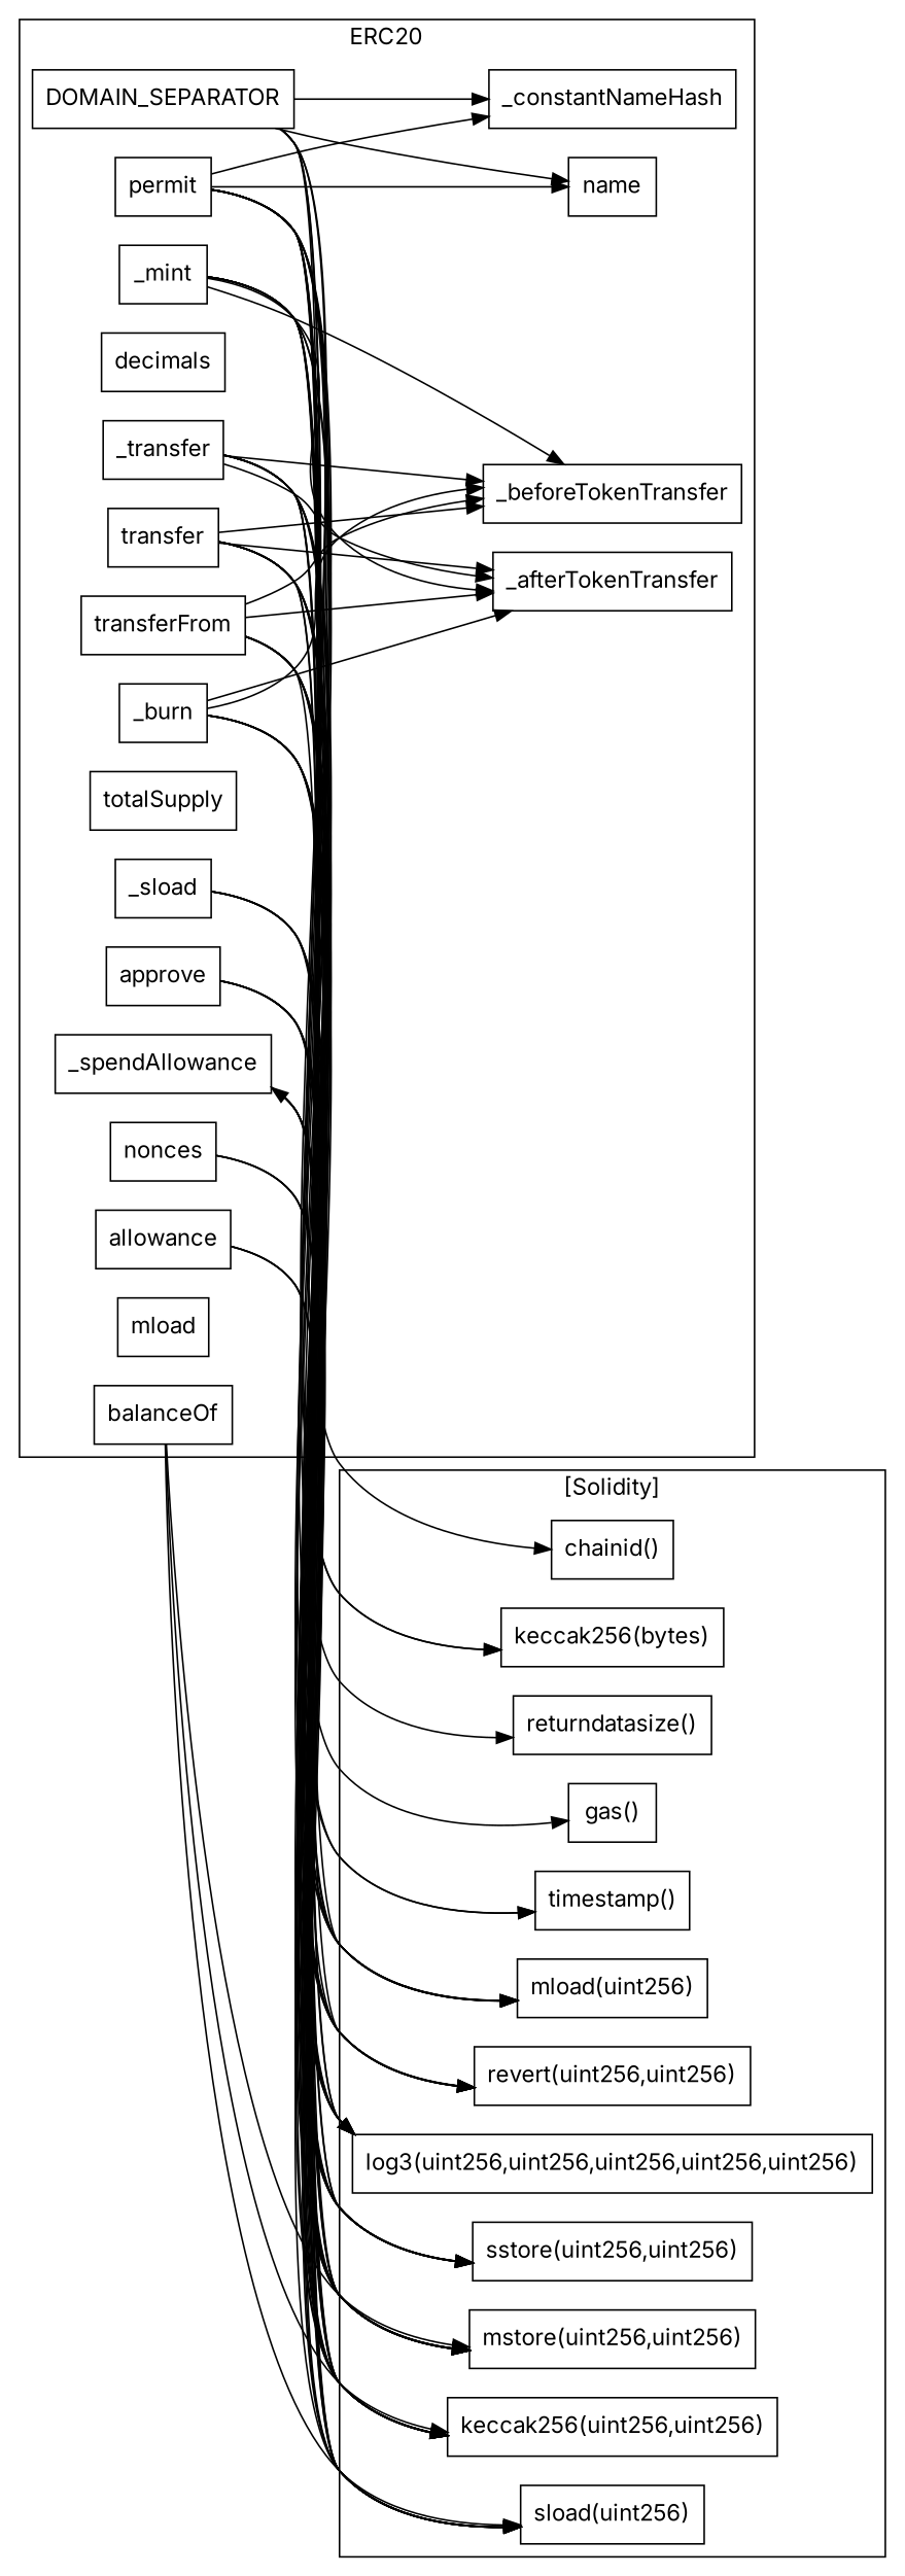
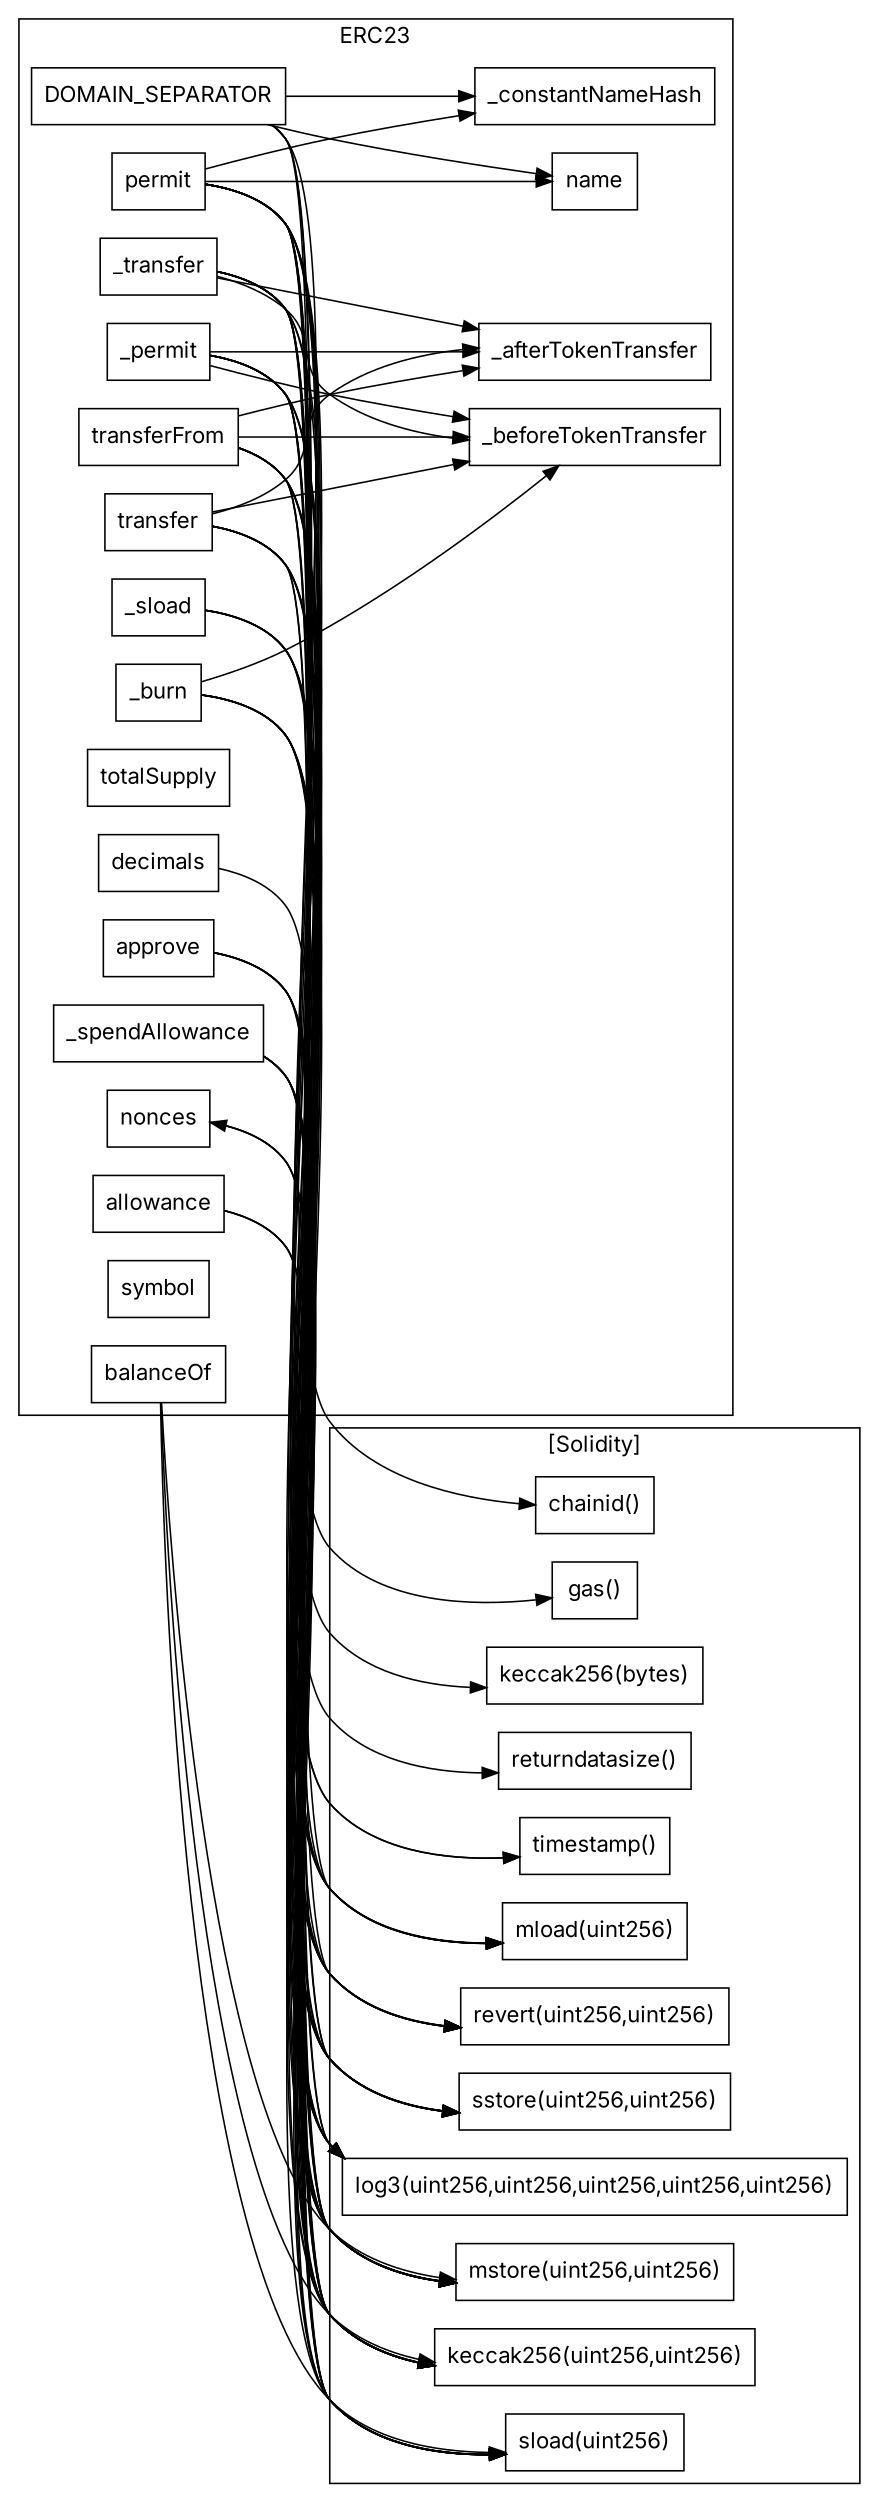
  strict digraph {
    fontname=Inter
    rankdir=LR
    node [fontname=Inter shape=box]
    edge [fontname=Inter]
    n1 [label=permit]
    n2 [label=name]
    n3 [label=_constantNameHash]
    n4 [label=approve]
    n5 [label=transfer]
    n6 [label=_afterTokenTransfer]
    n7 [label=_beforeTokenTransfer]
    n8 [label=decimals]
    n9 [label=allowance]
    n10 [label=_spendAllowance]
    n11 [label=balanceOf]
    n12 [label=transferFrom]
    n13 [label=totalSupply]
    n14 [label=_transfer]
    n15 [label=nonces]
    n16 [label=_sload]
    n17 [label=DOMAIN_SEPARATOR]
-   n18 [label=_mint]
-   n19 [label=mload]
+   n18 [label=_permit]
+   n19 [label=symbol]
    n20 [label=_burn]
    "sstore(uint256,uint256)"
    "revert(uint256,uint256)"
    "mload(uint256)"
    "mstore(uint256,uint256)"
    "returndatasize()"
    "sload(uint256)"
    "gas()"
    "keccak256(uint256,uint256)"
    "chainid()"
    "keccak256(bytes)"
    "timestamp()"
    "log3(uint256,uint256,uint256,uint256,uint256)"
    subgraph cluster_1 {
-     label=ERC20
+     label=ERC23
      n1
      n2
      n3
      n4
      n5
      n6
      n7
      n8
      n9
      n10
      n11
      n12
      n13
      n14
      n15
      n16
      n17
      n18
      n19
      n20
    }
    subgraph cluster_2 {
      label="[Solidity]"
      "sstore(uint256,uint256)"
      "revert(uint256,uint256)"
      "mload(uint256)"
      "mstore(uint256,uint256)"
      "returndatasize()"
      "sload(uint256)"
      "gas()"
      "keccak256(uint256,uint256)"
      "chainid()"
      "keccak256(bytes)"
      "timestamp()"
      "log3(uint256,uint256,uint256,uint256,uint256)"
    }
    n1 -> n2
    n1 -> n3
    n1 -> "sstore(uint256,uint256)"
    n1 -> "revert(uint256,uint256)"
    n1 -> "mload(uint256)"
    n1 -> "mstore(uint256,uint256)"
    n1 -> "returndatasize()"
    n1 -> "sload(uint256)"
    n1 -> "gas()"
    n1 -> "keccak256(uint256,uint256)"
    n1 -> "keccak256(bytes)"
    n1 -> "timestamp()"
-   n1 -> "log3(uint256,uint256,uint256,uint256,uint256)"
+   n8 -> "log3(uint256,uint256,uint256,uint256,uint256)"
    n4 -> "sstore(uint256,uint256)"
    n4 -> "mload(uint256)"
    n4 -> "mstore(uint256,uint256)"
    n4 -> "keccak256(uint256,uint256)"
    n4 -> "log3(uint256,uint256,uint256,uint256,uint256)"
    n5 -> n6
    n5 -> n7
    n5 -> "sstore(uint256,uint256)"
    n5 -> "revert(uint256,uint256)"
-   n5 -> "mload(uint256)"
    n5 -> "mstore(uint256,uint256)"
    n5 -> "sload(uint256)"
    n5 -> "keccak256(uint256,uint256)"
    n5 -> "log3(uint256,uint256,uint256,uint256,uint256)"
    n9 -> "mstore(uint256,uint256)"
    n9 -> "sload(uint256)"
    n9 -> "keccak256(uint256,uint256)"
    n10 -> "sstore(uint256,uint256)"
-   "revert(uint256,uint256)" -> n10
+   n10 -> "revert(uint256,uint256)"
    n10 -> "mstore(uint256,uint256)"
    n10 -> "sload(uint256)"
    n10 -> "keccak256(uint256,uint256)"
    n11 -> "mstore(uint256,uint256)"
    n11 -> "sload(uint256)"
    n11 -> "keccak256(uint256,uint256)"
    n12 -> n6
    n12 -> n7
    n12 -> "sstore(uint256,uint256)"
    n12 -> "revert(uint256,uint256)"
    n12 -> "mload(uint256)"
    n12 -> "mstore(uint256,uint256)"
    n12 -> "sload(uint256)"
    n12 -> "keccak256(uint256,uint256)"
    n12 -> "log3(uint256,uint256,uint256,uint256,uint256)"
    n14 -> n6
    n14 -> n7
    n14 -> "sstore(uint256,uint256)"
    n14 -> "revert(uint256,uint256)"
    n14 -> "mstore(uint256,uint256)"
    n14 -> "sload(uint256)"
    n14 -> "keccak256(uint256,uint256)"
    n14 -> "timestamp()"
    n14 -> "log3(uint256,uint256,uint256,uint256,uint256)"
    n15 -> "mstore(uint256,uint256)"
    n15 -> "sload(uint256)"
-   n15 -> "keccak256(uint256,uint256)"
+   "keccak256(uint256,uint256)" -> n15
    n16 -> "sstore(uint256,uint256)"
    n16 -> "mload(uint256)"
    n16 -> "mstore(uint256,uint256)"
    n16 -> "keccak256(uint256,uint256)"
    n16 -> "log3(uint256,uint256,uint256,uint256,uint256)"
    n17 -> n2
    n17 -> n3
    n17 -> "mload(uint256)"
    n17 -> "mstore(uint256,uint256)"
    n17 -> "keccak256(uint256,uint256)"
    n17 -> "chainid()"
-   n17 -> "keccak256(bytes)"
    n18 -> n6
    n18 -> n7
    n18 -> "sstore(uint256,uint256)"
    n18 -> "revert(uint256,uint256)"
    n18 -> "mload(uint256)"
    n18 -> "mstore(uint256,uint256)"
    n18 -> "sload(uint256)"
    n18 -> "keccak256(uint256,uint256)"
    n18 -> "log3(uint256,uint256,uint256,uint256,uint256)"
-   n20 -> n6
    n20 -> n7
    n20 -> "sstore(uint256,uint256)"
    n20 -> "revert(uint256,uint256)"
    n20 -> "mstore(uint256,uint256)"
    n20 -> "sload(uint256)"
    n20 -> "keccak256(uint256,uint256)"
    n20 -> "log3(uint256,uint256,uint256,uint256,uint256)"
  }
